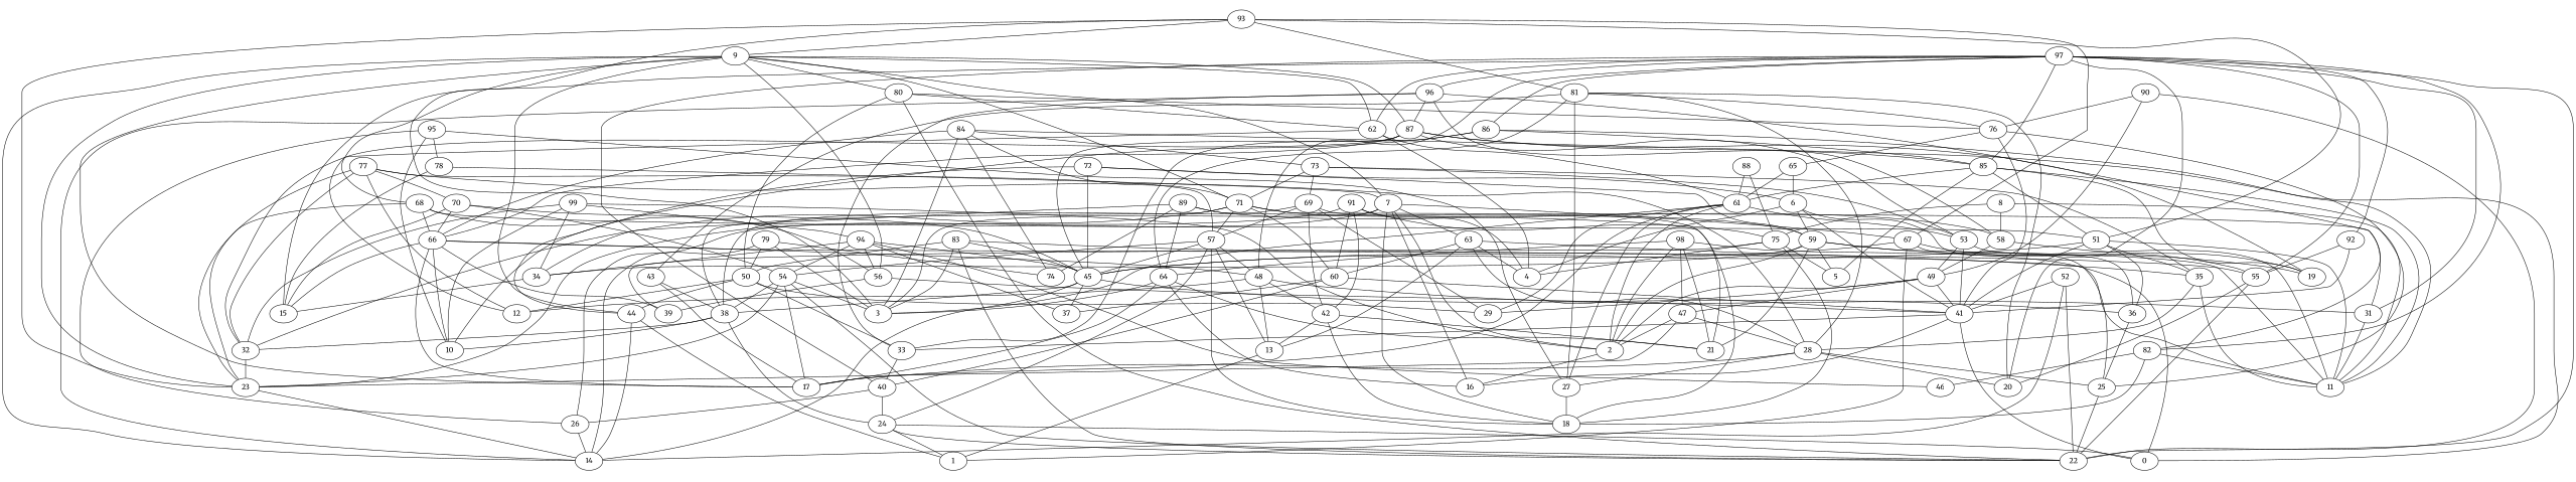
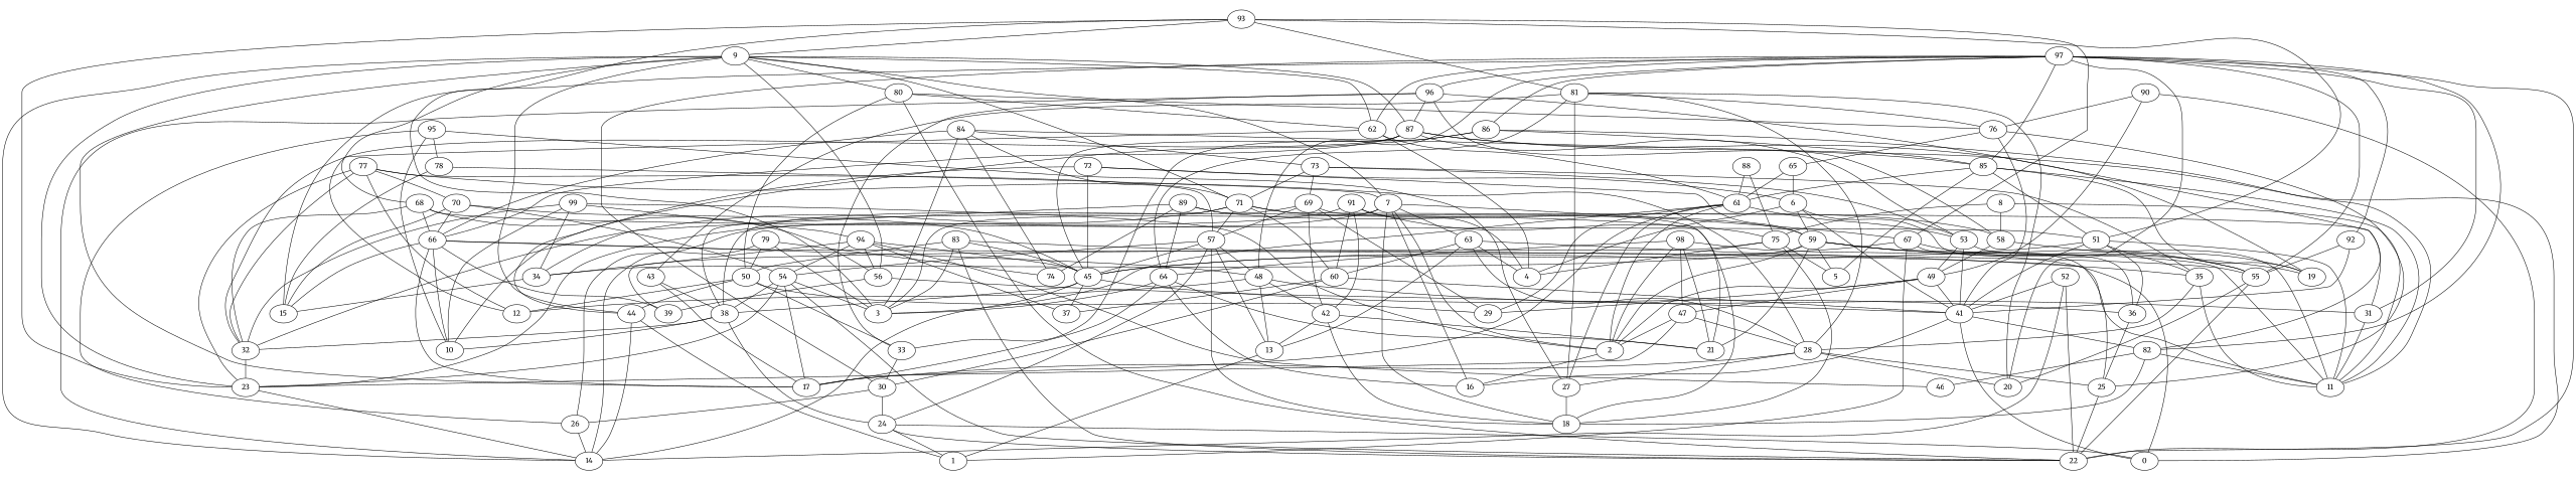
  digraph {
    fontname=Merriweather
    node [fontname=Merriweather]
    edge [color=black dir=none fontname=Merriweather]
    49
    41
    29
    47
    2
    33
    0
    16
    23
    28
    53
    11
    80
    22
    62
    50
    76
    61
    4
    12
    44
    99
    32
    94
    10
    34
    56
    54
    45
    46
    37
    39
    79
    74
    14
    3
    52
    86
    85
    1
-   30 [label=40]
+   30
    90
    17
    78
    7
    15
    27
    26
    18
    67
    63
    38
    36
    83
    43
    24
    96
    87
    21
    19
    58
    66
    82
    71
    57
    31
    59
    60
    13
    48
    73
    35
    69
    68
    51
    55
    6
    25
    5
    42
    95
    81
    64
    20
    65
    92
    91
    75
    88
    84
    89
    98
    9
    93
    8
    97
    77
    70
    72
    subgraph sub_1 {
      49
      41
      29
      47
      2
      33
      0
      16
      23
      28
      53
      11
      80
      22
      62
      50
      76
      61
      4
      12
      44
      99
      32
      94
      10
      34
      56
      54
      45
      46
      37
      39
      79
      74
      14
      3
      52
      86
      85
      1
      30
      90
      17
      78
      7
      15
      27
      26
      18
      67
      63
      38
      36
      83
      43
      24
      96
      87
      21
      19
      58
      66
      82
      71
      57
      31
      59
      60
      13
      48
      73
      35
      69
      68
      51
      55
      6
      25
      5
      42
      95
      81
      64
      20
      65
      92
      91
      75
      88
      84
      89
      98
      9
      93
      8
      97
      77
      70
      72
    }
    49 -> 41
    49 -> 29
    49 -> 47
    49 -> 2
-   41 -> 33
+   41 -> 82
    41 -> 0
    41 -> 16
    47 -> 2
    47 -> 23
    47 -> 28
    2 -> 16
    33 -> 30
    23 -> 14
    28 -> 17
    28 -> 27
    28 -> 25
    28 -> 20
    53 -> 49
    53 -> 41
    53 -> 11
    80 -> 22
    80 -> 62
    80 -> 50
    80 -> 76
    62 -> 61
    62 -> 4
    62 -> 12
    50 -> 29
    50 -> 33
    50 -> 12
    50 -> 44
    76 -> 41
    76 -> 25
    76 -> 65
    61 -> 29
    61 -> 2
    61 -> 53
    61 -> 3
    61 -> 17
    61 -> 27
    44 -> 14
    44 -> 1
    99 -> 2
    99 -> 32
    99 -> 94
    99 -> 10
    99 -> 34
    32 -> 23
    94 -> 34
    94 -> 56
    94 -> 54
    94 -> 45
    94 -> 46
    94 -> 37
    34 -> 15
    56 -> 41
    56 -> 39
    54 -> 23
    54 -> 22
    54 -> 3
    54 -> 17
    54 -> 38
    45 -> 37
    45 -> 14
    45 -> 38
    45 -> 36
    79 -> 50
    79 -> 74
    79 -> 14
    79 -> 3
    52 -> 41
    52 -> 22
    52 -> 14
    86 -> 33
    86 -> 11
    86 -> 44
    86 -> 85
    85 -> 11
    85 -> 61
    85 -> 19
    85 -> 51
    85 -> 5
    30 -> 26
    30 -> 24
    90 -> 49
    90 -> 22
    90 -> 76
    78 -> 7
    78 -> 15
    7 -> 2
    7 -> 16
    7 -> 3
    7 -> 26
    7 -> 18
    7 -> 67
    7 -> 63
    27 -> 18
    26 -> 14
    67 -> 45
    67 -> 1
    67 -> 55
    67 -> 25
    63 -> 28
    63 -> 4
    63 -> 60
    63 -> 13
    63 -> 35
    38 -> 32
    38 -> 10
    38 -> 24
    36 -> 25
    83 -> 11
    83 -> 22
    83 -> 50
    83 -> 45
    83 -> 3
    43 -> 17
    43 -> 38
    24 -> 0
    24 -> 22
    24 -> 1
    96 -> 33
    96 -> 14
    96 -> 87
    96 -> 19
    96 -> 58
    87 -> 53
    87 -> 32
    87 -> 45
    87 -> 85
    87 -> 66
    87 -> 82
    58 -> 49
    58 -> 19
    66 -> 10
    66 -> 39
    66 -> 17
    66 -> 15
    66 -> 48
    66 -> 55
    82 -> 11
    82 -> 46
    82 -> 18
    71 -> 32
    71 -> 38
    71 -> 57
    71 -> 31
    71 -> 59
    71 -> 60
    57 -> 54
    57 -> 45
    57 -> 18
    57 -> 24
    57 -> 13
    57 -> 48
    31 -> 11
    59 -> 2
    59 -> 11
    59 -> 34
    59 -> 21
    59 -> 19
+   59 -> 55
    59 -> 5
    60 -> 41
    60 -> 37
    60 -> 30
    13 -> 1
    48 -> 12
    48 -> 31
    48 -> 13
    48 -> 42
    73 -> 53
    73 -> 71
    73 -> 35
    73 -> 69
    35 -> 28
    35 -> 11
    69 -> 29
    69 -> 38
    69 -> 21
    69 -> 57
    69 -> 42
-   68 -> 23
+   68 -> 32
    68 -> 56
    68 -> 66
    68 -> 51
    51 -> 41
    51 -> 11
    51 -> 45
    51 -> 36
    51 -> 35
    55 -> 22
    55 -> 20
    6 -> 41
    6 -> 4
    6 -> 36
    6 -> 59
    25 -> 22
    42 -> 18
    42 -> 21
    42 -> 13
    95 -> 10
    95 -> 78
    95 -> 27
    95 -> 26
    81 -> 28
    81 -> 76
    81 -> 27
    81 -> 43
    81 -> 64
    81 -> 20
    64 -> 16
    64 -> 3
    64 -> 17
    64 -> 21
    65 -> 61
    65 -> 6
    92 -> 41
    92 -> 55
    91 -> 23
    91 -> 4
    91 -> 60
    91 -> 42
    91 -> 75
    75 -> 4
    75 -> 39
    75 -> 18
    75 -> 5
    88 -> 61
    88 -> 75
    84 -> 0
    84 -> 74
    84 -> 3
    84 -> 66
    84 -> 71
    84 -> 73
    89 -> 34
    89 -> 74
    89 -> 18
    89 -> 58
    89 -> 64
    98 -> 47
    98 -> 2
    98 -> 0
    98 -> 21
    98 -> 64
    9 -> 23
    9 -> 80
    9 -> 62
    9 -> 44
    9 -> 56
    9 -> 14
    9 -> 17
    9 -> 7
    9 -> 87
    9 -> 71
    9 -> 68
    93 -> 23
    93 -> 3
    93 -> 67
    93 -> 51
    93 -> 81
    93 -> 9
    8 -> 11
    8 -> 58
    8 -> 75
    97 -> 22
    97 -> 62
    97 -> 86
    97 -> 85
    97 -> 30
    97 -> 15
    97 -> 96
    97 -> 82
    97 -> 31
    97 -> 48
    97 -> 55
    97 -> 20
    97 -> 92
    77 -> 23
    77 -> 28
    77 -> 12
    77 -> 32
    77 -> 57
    77 -> 70
    70 -> 54
    70 -> 45
    70 -> 15
    70 -> 66
    72 -> 10
    72 -> 45
    72 -> 59
    72 -> 6
  }
